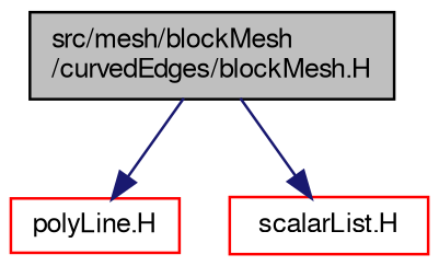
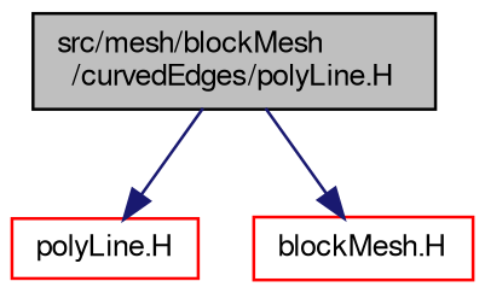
  digraph {
    node [color=red fontname=FreeSans fontsize=10 shape=record]
    edge [color=midnightblue fontname=FreeSans fontsize=10 labelfontname=FreeSans labelfontsize=10 style=solid]
-   n1 [color=black fillcolor=grey75 fontcolor=black height=0.2 label="src/mesh/blockMesh\l/curvedEdges/blockMesh.H" style=filled width=0.4]
+   n1 [color=black fillcolor=grey75 fontcolor=black height=0.2 label="src/mesh/blockMesh\l/curvedEdges/polyLine.H" style=filled width=0.4]
    n2 [height=0.2 label="polyLine.H" width=0.4]
-   n3 [height=0.2 label="scalarList.H" width=0.4]
+   n3 [height=0.2 label="blockMesh.H" width=0.4]
    n1 -> n2
    n1 -> n3
  }
